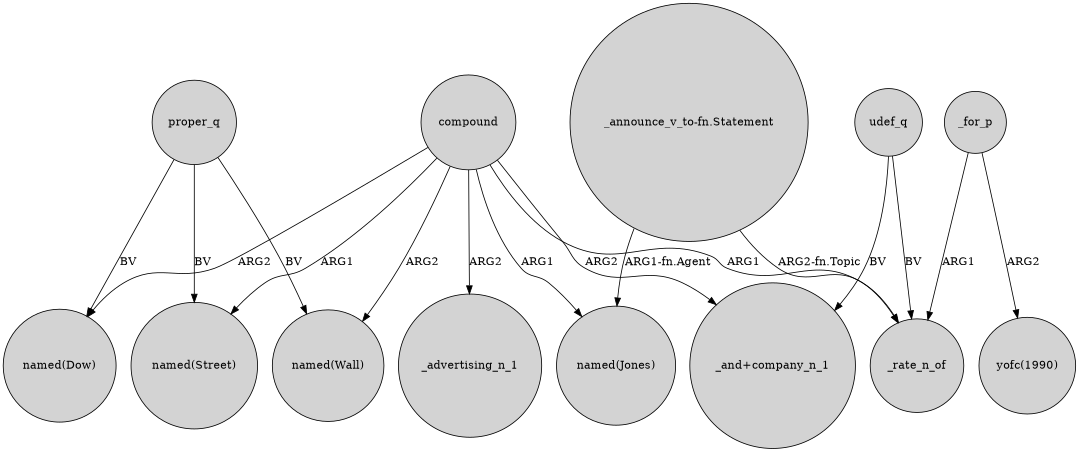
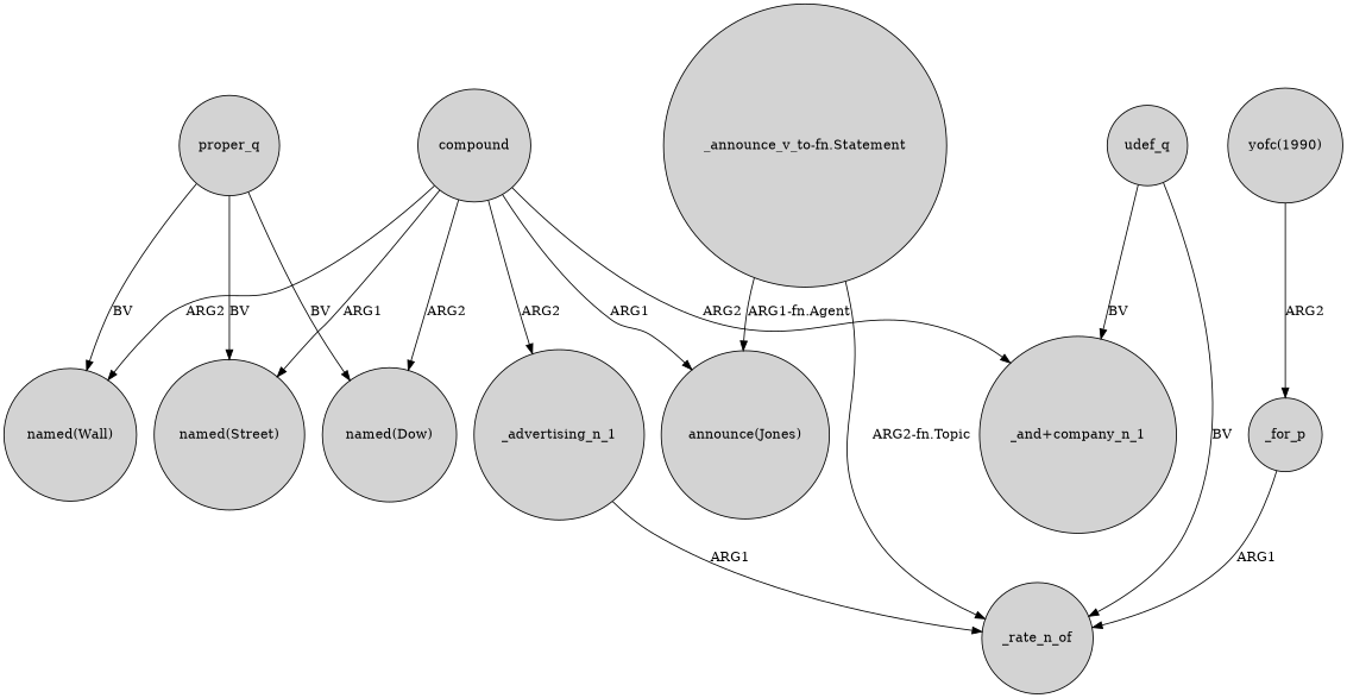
  digraph {
    node [shape=circle style=filled]
    compound
    "named(Dow)"
    _rate_n_of
    "named(Street)"
    "named(Wall)"
    _advertising_n_1
-   "named(Jones)"
+   "named(Jones)" [label="announce(Jones)"]
    "_and+company_n_1"
    "_announce_v_to-fn.Statement"
    proper_q
    _for_p
    "yofc(1990)"
    udef_q
    compound -> "named(Dow)" [label=ARG2]
-   compound -> _rate_n_of [label=ARG1]
+   _advertising_n_1 -> _rate_n_of [label=ARG1]
    compound -> "named(Street)" [label=ARG1]
    compound -> "named(Wall)" [label=ARG2]
    compound -> _advertising_n_1 [label=ARG2]
    compound -> "named(Jones)" [label=ARG1]
    compound -> "_and+company_n_1" [label=ARG2]
    "_announce_v_to-fn.Statement" -> _rate_n_of [label="ARG2-fn.Topic"]
    "_announce_v_to-fn.Statement" -> "named(Jones)" [label="ARG1-fn.Agent"]
    proper_q -> "named(Dow)" [label=BV]
    proper_q -> "named(Street)" [label=BV]
    proper_q -> "named(Wall)" [label=BV]
    _for_p -> _rate_n_of [label=ARG1]
-   _for_p -> "yofc(1990)" [label=ARG2]
+   "yofc(1990)" -> _for_p [label=ARG2]
    udef_q -> _rate_n_of [label=BV]
    udef_q -> "_and+company_n_1" [label=BV]
  }
